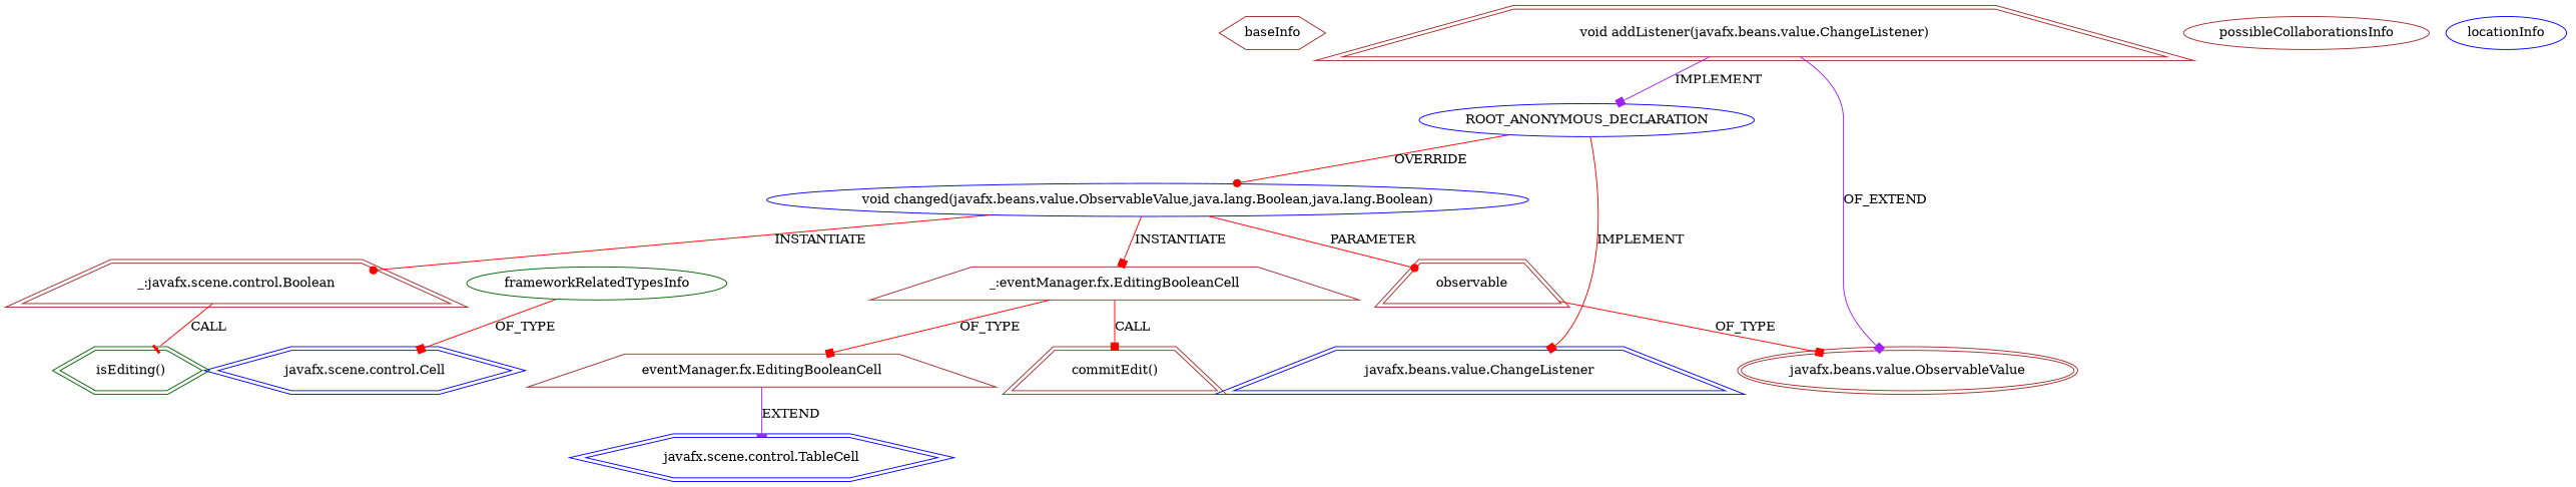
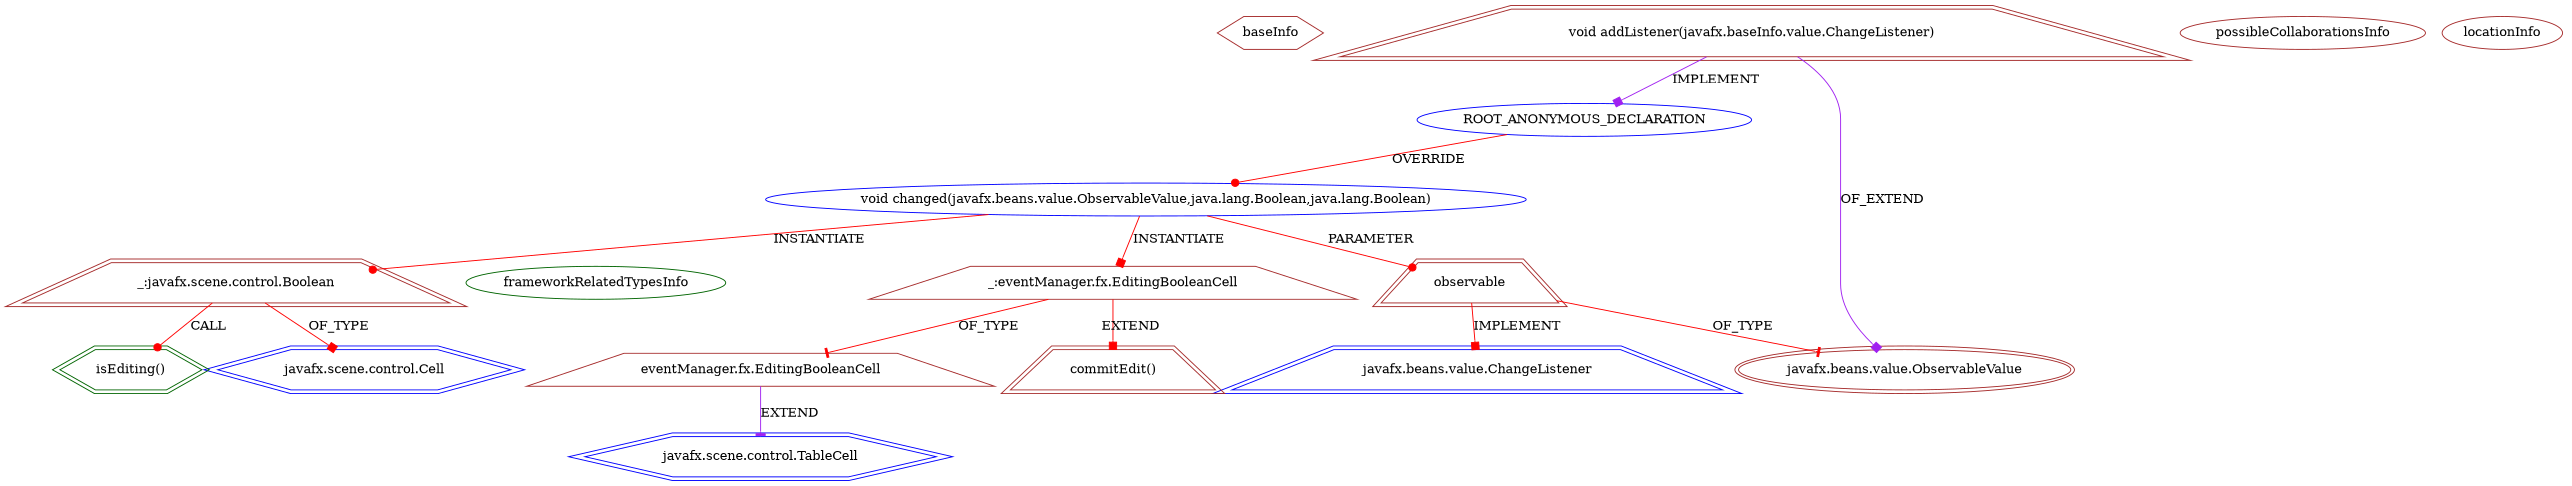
  digraph {
    node [color=brown shape=trapezium isFrameworkType=true peripheries=2]
    edge [arrowhead=box color=red]
    baseInfo [category=extension_graph graphId=3051 isAnonymous=true possibleRelation=true shape=hexagon isFrameworkType="" peripheries=""]
    frameworkRelatedTypesInfo [0="javafx.beans.value.ChangeListener" color=darkgreen shape=ellipse isFrameworkType="" peripheries=""]
    possibleCollaborationsInfo [0="3051~OVERRIDING_METHOD_DECLARATION-METHOD_CALL-~javafx.beans.value.ChangeListener ~javafx.scene.control.TableCell ~true~false" shape=ellipse isFrameworkType="" peripheries=""]
-   locationInfo [color=blue contextSignature="void EditingBooleanCell()" filePath="/hock323-eventManager/EventManager-master/src/eventManager/fx/EditingBooleanCell.java" graphId=3051 projectName="hock323-eventManager" shape=ellipse isFrameworkType="" peripheries=""]
+   locationInfo [contextSignature="void EditingBooleanCell()" filePath="/hock323-eventManager/EventManager-master/src/eventManager/fx/EditingBooleanCell.java" graphId=3051 projectName="hock323-eventManager" shape=ellipse isFrameworkType="" peripheries=""]
    n5 [color=blue isFrameworkType=false label=ROOT_ANONYMOUS_DECLARATION shape=ellipse vertexType=ROOT_ANONYMOUS_DECLARATION peripheries=""]
    n6 [color=blue label="javafx.beans.value.ChangeListener" vertexType=FRAMEWORK_INTERFACE_TYPE]
    n7 [color=blue isFrameworkType=false label="void changed(javafx.beans.value.ObservableValue,java.lang.Boolean,java.lang.Boolean)" shape=ellipse vertexType=OVERRIDING_METHOD_DECLARATION peripheries=""]
    n8 [label=observable vertexType=PARAMETER_DECLARATION]
    n9 [label="_:javafx.scene.control.Boolean" vertexType=VARIABLE_EXPRESION]
    n10 [isFrameworkType=false label="_:eventManager.fx.EditingBooleanCell" vertexType=VARIABLE_EXPRESION peripheries=""]
-   n11 [label="void addListener(javafx.beans.value.ChangeListener)" vertexType=OUTSIDE_CALL]
+   n11 [label="void addListener(javafx.baseInfo.value.ChangeListener)" vertexType=OUTSIDE_CALL]
    n12 [label="javafx.beans.value.ObservableValue" shape=ellipse vertexType=FRAMEWORK_INTERFACE_TYPE]
    n13 [color=blue label="javafx.scene.control.Cell" shape=hexagon vertexType=FRAMEWORK_CLASS_TYPE]
    n14 [color=darkgreen label="isEditing()" shape=hexagon vertexType=INSIDE_CALL]
    n15 [isFrameworkType=false label="eventManager.fx.EditingBooleanCell" vertexType=REFERENCE_CLIENT_CLASS_DECLARATION peripheries=""]
    n16 [label="commitEdit()" vertexType=INSIDE_CALL]
    n17 [color=blue label="javafx.scene.control.TableCell" shape=hexagon vertexType=FRAMEWORK_CLASS_TYPE]
-   n5 -> n6 [label=IMPLEMENT]
+   n8 -> n6 [label=IMPLEMENT]
    n5 -> n7 [arrowhead=dot label=OVERRIDE]
    n7 -> n8 [arrowhead=dot label=PARAMETER]
    n7 -> n9 [arrowhead=dot label=INSTANTIATE]
    n7 -> n10 [label=INSTANTIATE]
-   n8 -> n12 [label=OF_TYPE]
-   frameworkRelatedTypesInfo -> n13 [label=OF_TYPE]
-   n9 -> n14 [arrowhead=tee label=CALL]
-   n10 -> n15 [label=OF_TYPE]
-   n10 -> n16 [label=CALL]
+   n8 -> n12 [arrowhead=tee label=OF_TYPE]
+   n9 -> n13 [label=OF_TYPE]
+   n9 -> n14 [arrowhead=dot label=CALL]
+   n10 -> n15 [arrowhead=tee label=OF_TYPE]
+   n10 -> n16 [label=EXTEND]
    n11 -> n5 [color=purple label=IMPLEMENT]
    n11 -> n12 [color=purple label=OF_EXTEND]
    n15 -> n17 [arrowhead=tee color=purple label=EXTEND]
  }
